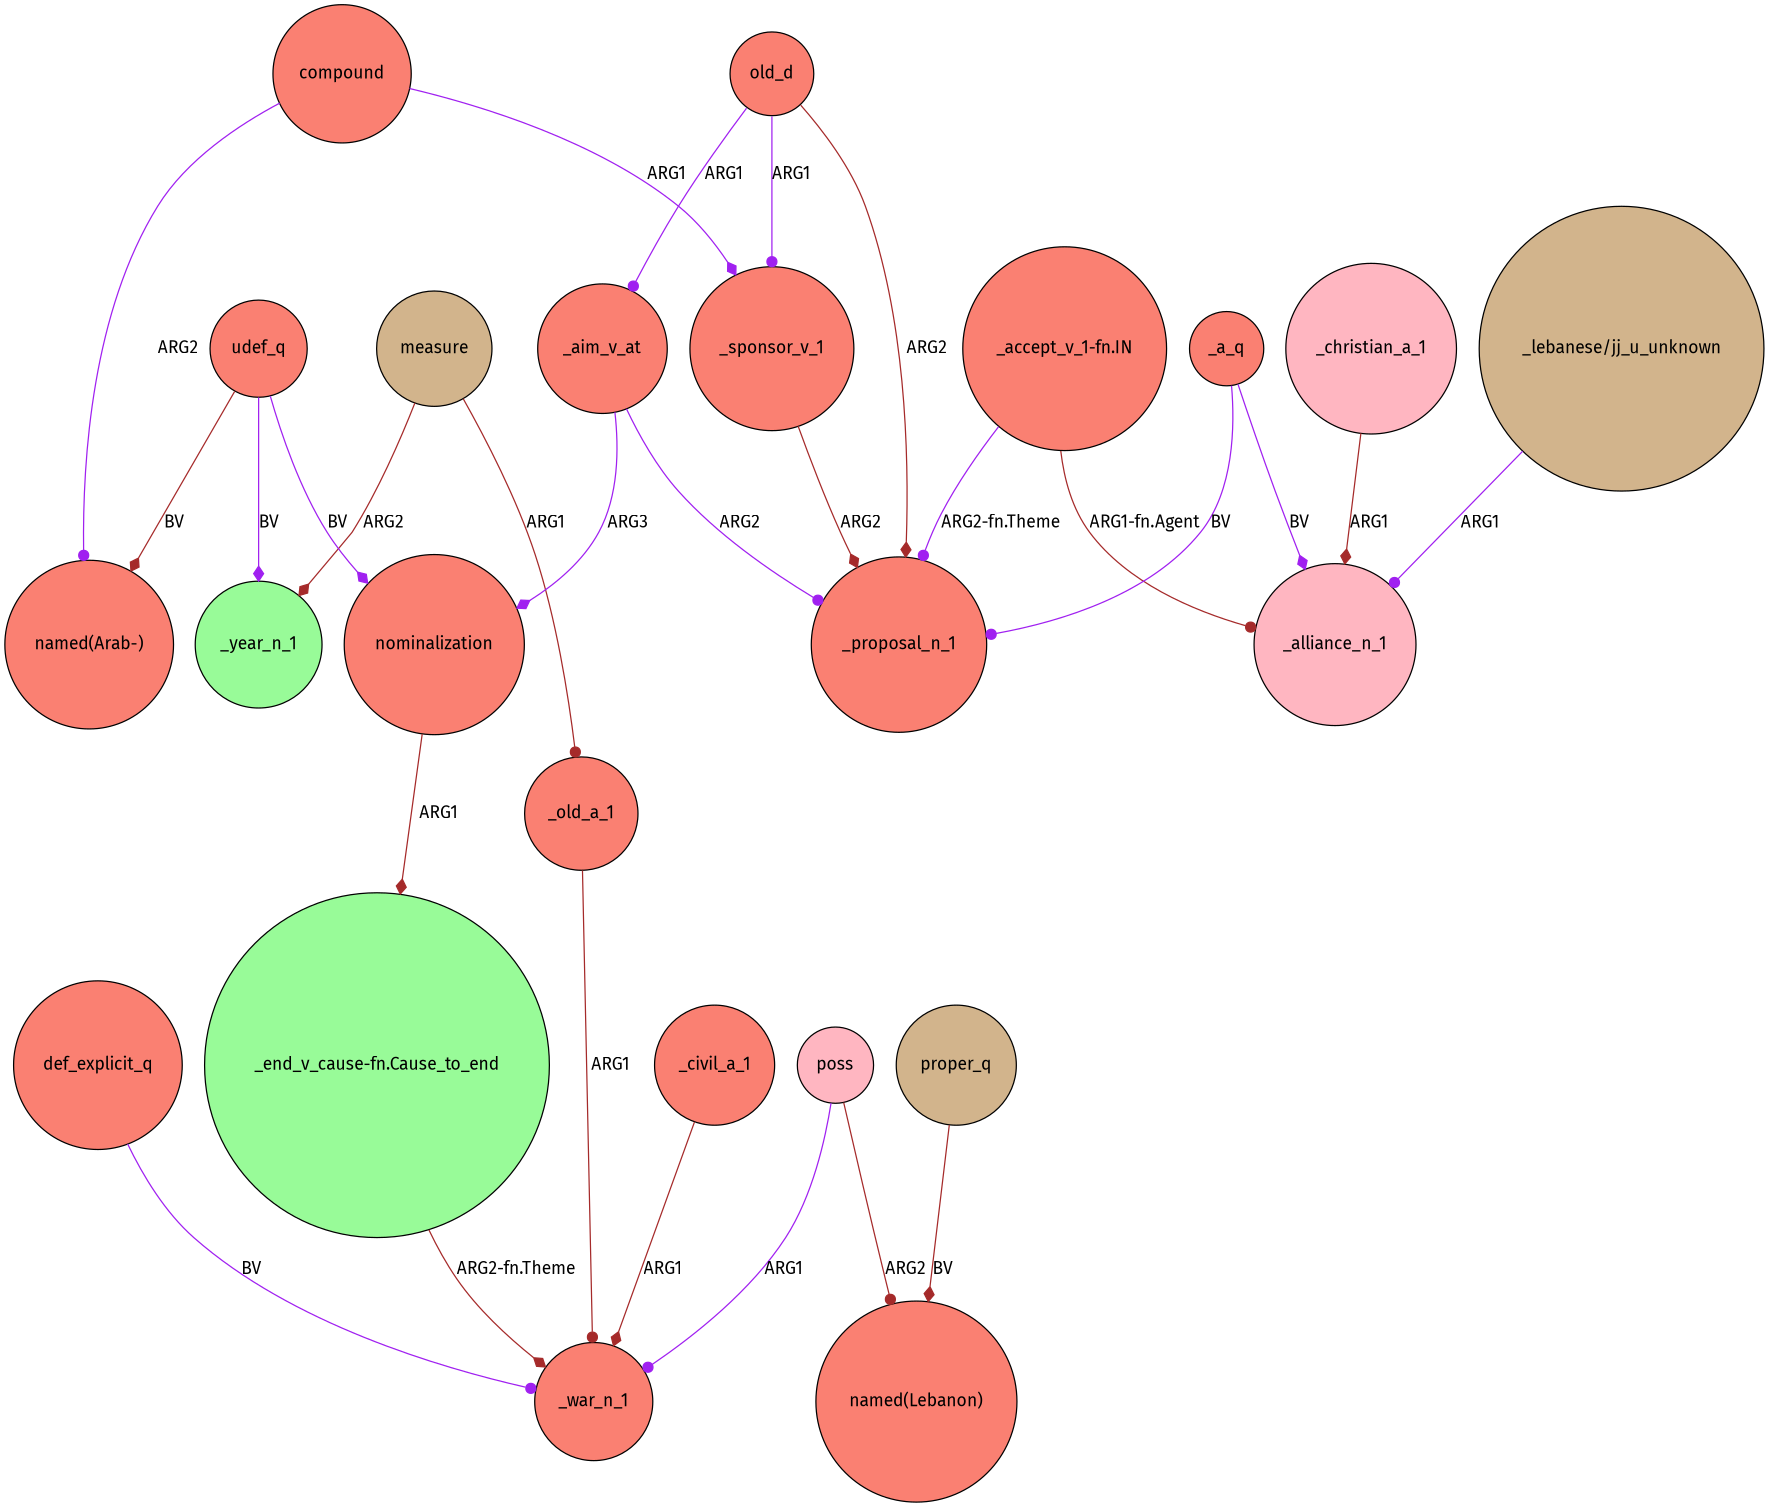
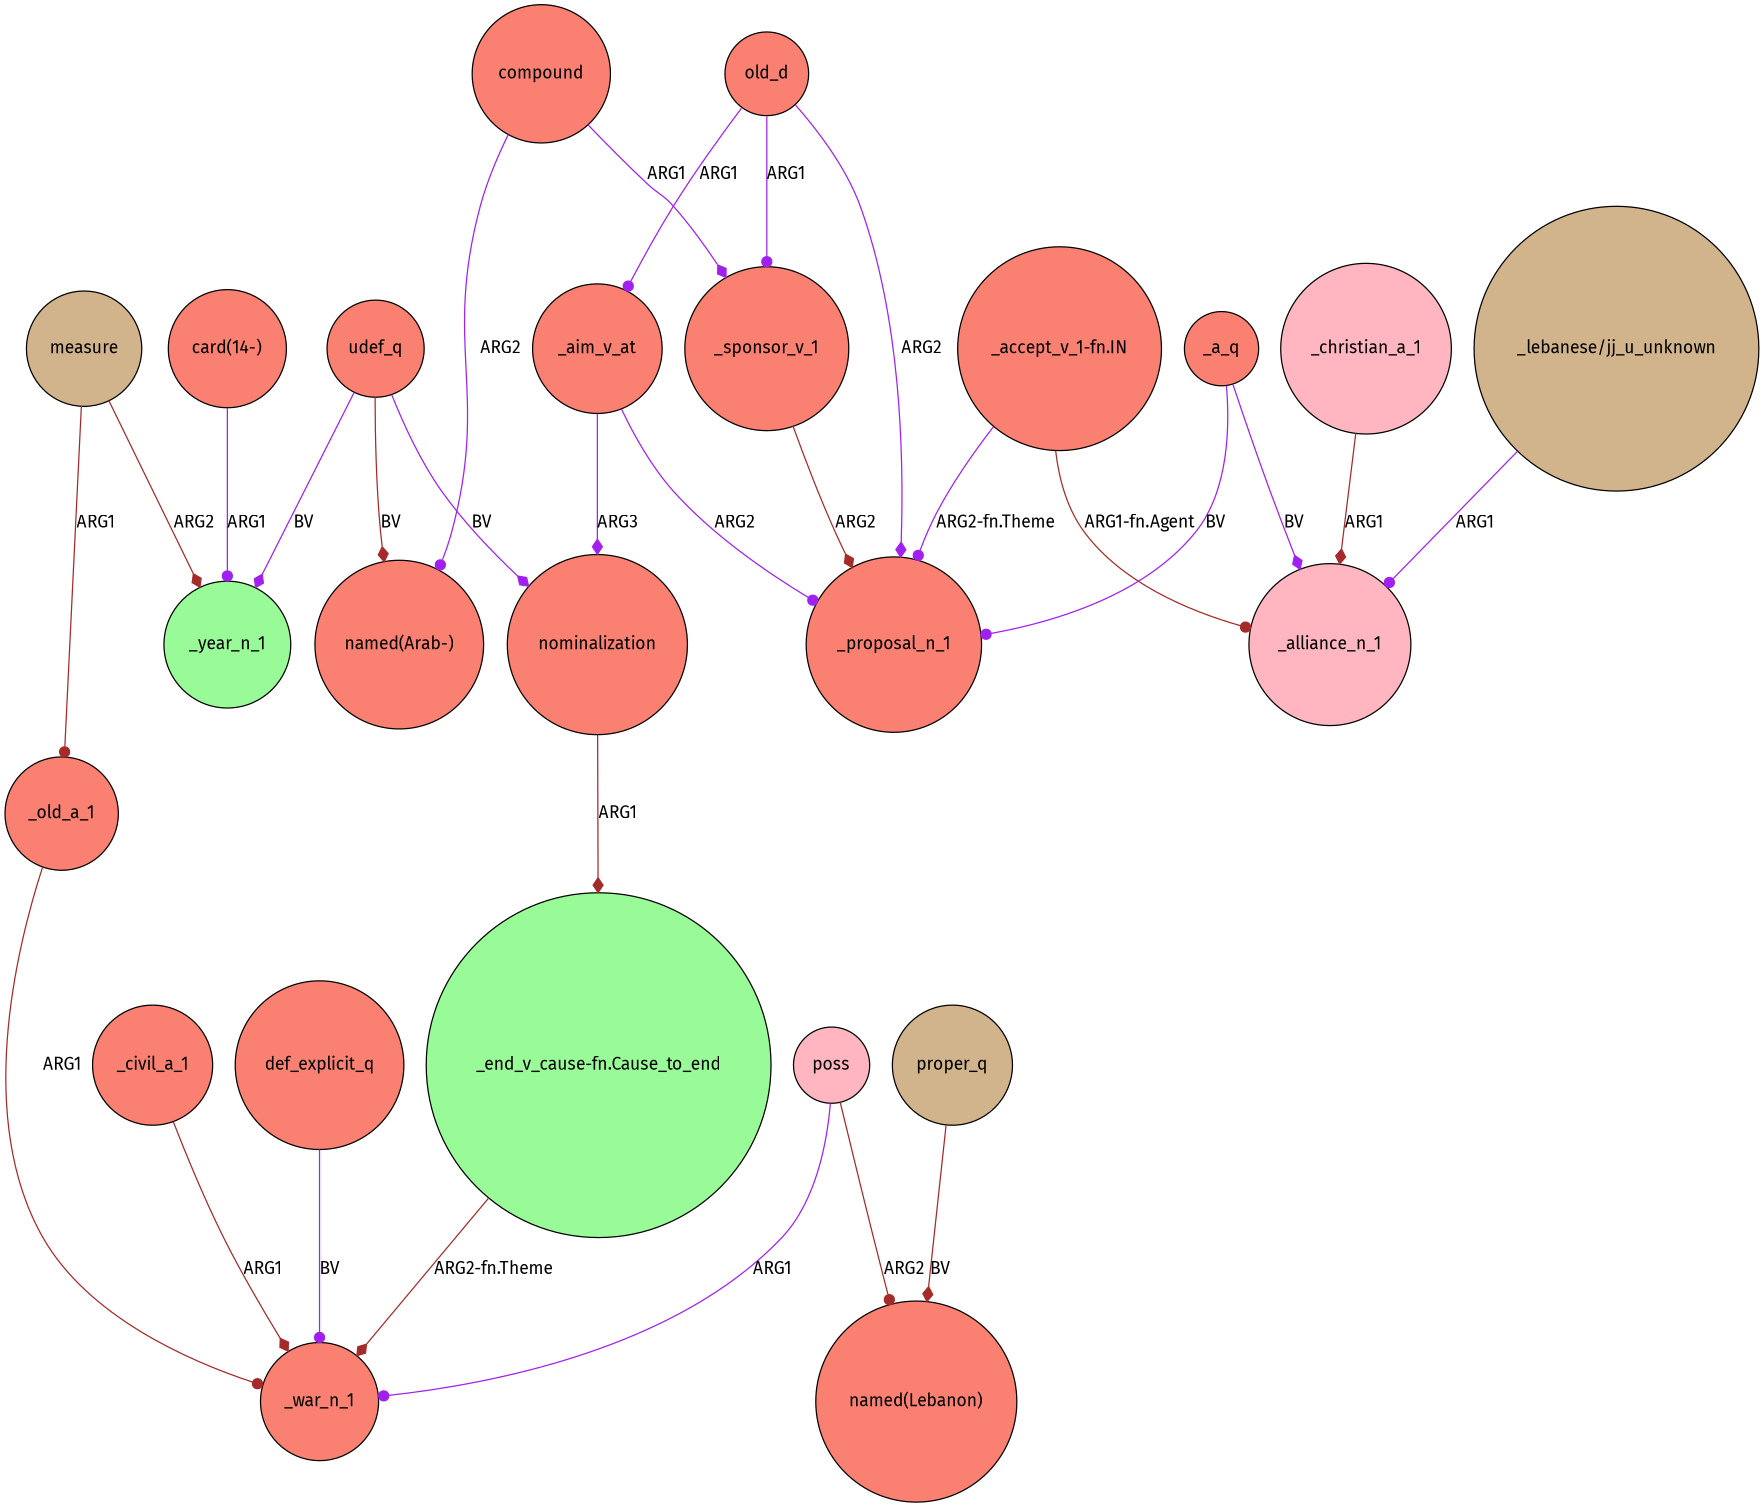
  digraph {
    fontname="Fira Sans"
    node [fillcolor=salmon fontname="Fira Sans" shape=circle style=filled]
    edge [arrowhead=dot color=purple fontname="Fira Sans"]
    def_explicit_q
    _war_n_1
    _sponsor_v_1
    _proposal_n_1
    "_accept_v_1-fn.IN"
    _alliance_n_1 [fillcolor=lightpink]
    _a_q
    _year_n_1 [fillcolor=palegreen]
+   "card(14-)"
    proper_q [fillcolor=tan]
    "named(Lebanon)"
    measure [fillcolor=tan]
    _old_a_1
    n14 [label=old_d]
    _aim_v_at
    nominalization
    "_end_v_cause-fn.Cause_to_end" [fillcolor=palegreen]
    _christian_a_1 [fillcolor=lightpink]
    _civil_a_1
    udef_q
    "named(Arab-)"
    "_lebanese/jj_u_unknown" [fillcolor=tan]
    poss [fillcolor=lightpink]
    compound
    def_explicit_q -> _war_n_1 [label=BV]
    _sponsor_v_1 -> _proposal_n_1 [arrowhead=diamond color=brown label=ARG2]
    "_accept_v_1-fn.IN" -> _proposal_n_1 [label="ARG2-fn.Theme"]
    "_accept_v_1-fn.IN" -> _alliance_n_1 [color=brown label="ARG1-fn.Agent"]
    _a_q -> _proposal_n_1 [label=BV]
    _a_q -> _alliance_n_1 [arrowhead=diamond label=BV]
+   "card(14-)" -> _year_n_1 [label=ARG1]
    proper_q -> "named(Lebanon)" [arrowhead=diamond color=brown label=BV]
    measure -> _year_n_1 [arrowhead=diamond color=brown label=ARG2]
    measure -> _old_a_1 [color=brown label=ARG1]
    _old_a_1 -> _war_n_1 [color=brown label=ARG1]
    n14 -> _sponsor_v_1 [label=ARG1]
-   n14 -> _proposal_n_1 [arrowhead=diamond color=brown label=ARG2]
+   n14 -> _proposal_n_1 [arrowhead=diamond label=ARG2]
    n14 -> _aim_v_at [label=ARG1]
    _aim_v_at -> _proposal_n_1 [label=ARG2]
    _aim_v_at -> nominalization [arrowhead=diamond label=ARG3]
    nominalization -> "_end_v_cause-fn.Cause_to_end" [arrowhead=diamond color=brown label=ARG1]
    "_end_v_cause-fn.Cause_to_end" -> _war_n_1 [arrowhead=diamond color=brown label="ARG2-fn.Theme"]
    _christian_a_1 -> _alliance_n_1 [arrowhead=diamond color=brown label=ARG1]
    _civil_a_1 -> _war_n_1 [arrowhead=diamond color=brown label=ARG1]
    udef_q -> _year_n_1 [arrowhead=diamond label=BV]
    udef_q -> nominalization [arrowhead=diamond label=BV]
    udef_q -> "named(Arab-)" [arrowhead=diamond color=brown label=BV]
    "_lebanese/jj_u_unknown" -> _alliance_n_1 [label=ARG1]
    poss -> _war_n_1 [label=ARG1]
    poss -> "named(Lebanon)" [color=brown label=ARG2]
    compound -> _sponsor_v_1 [arrowhead=diamond label=ARG1]
    compound -> "named(Arab-)" [label=ARG2]
  }
